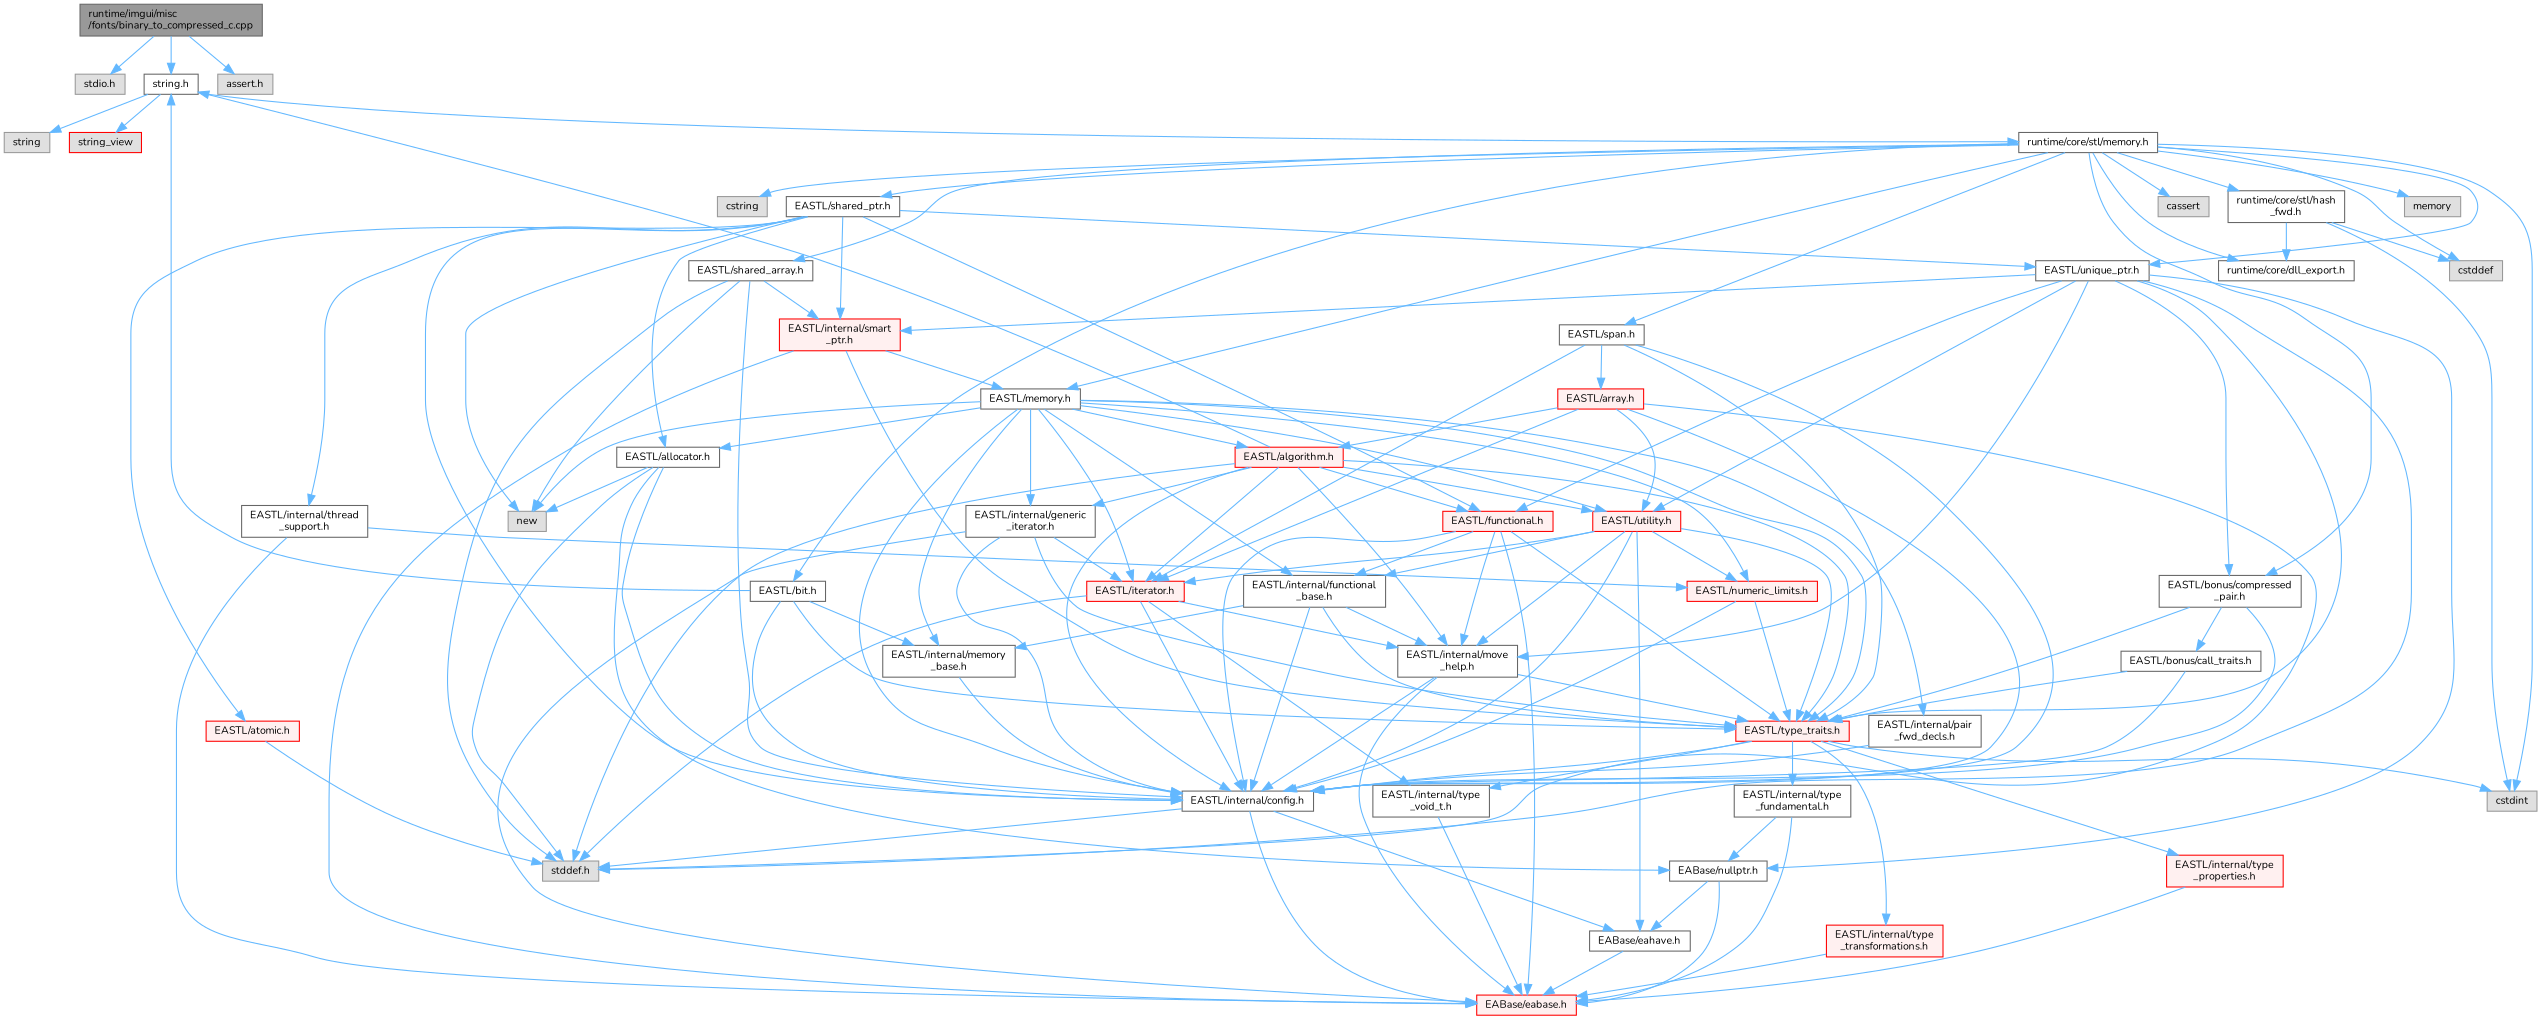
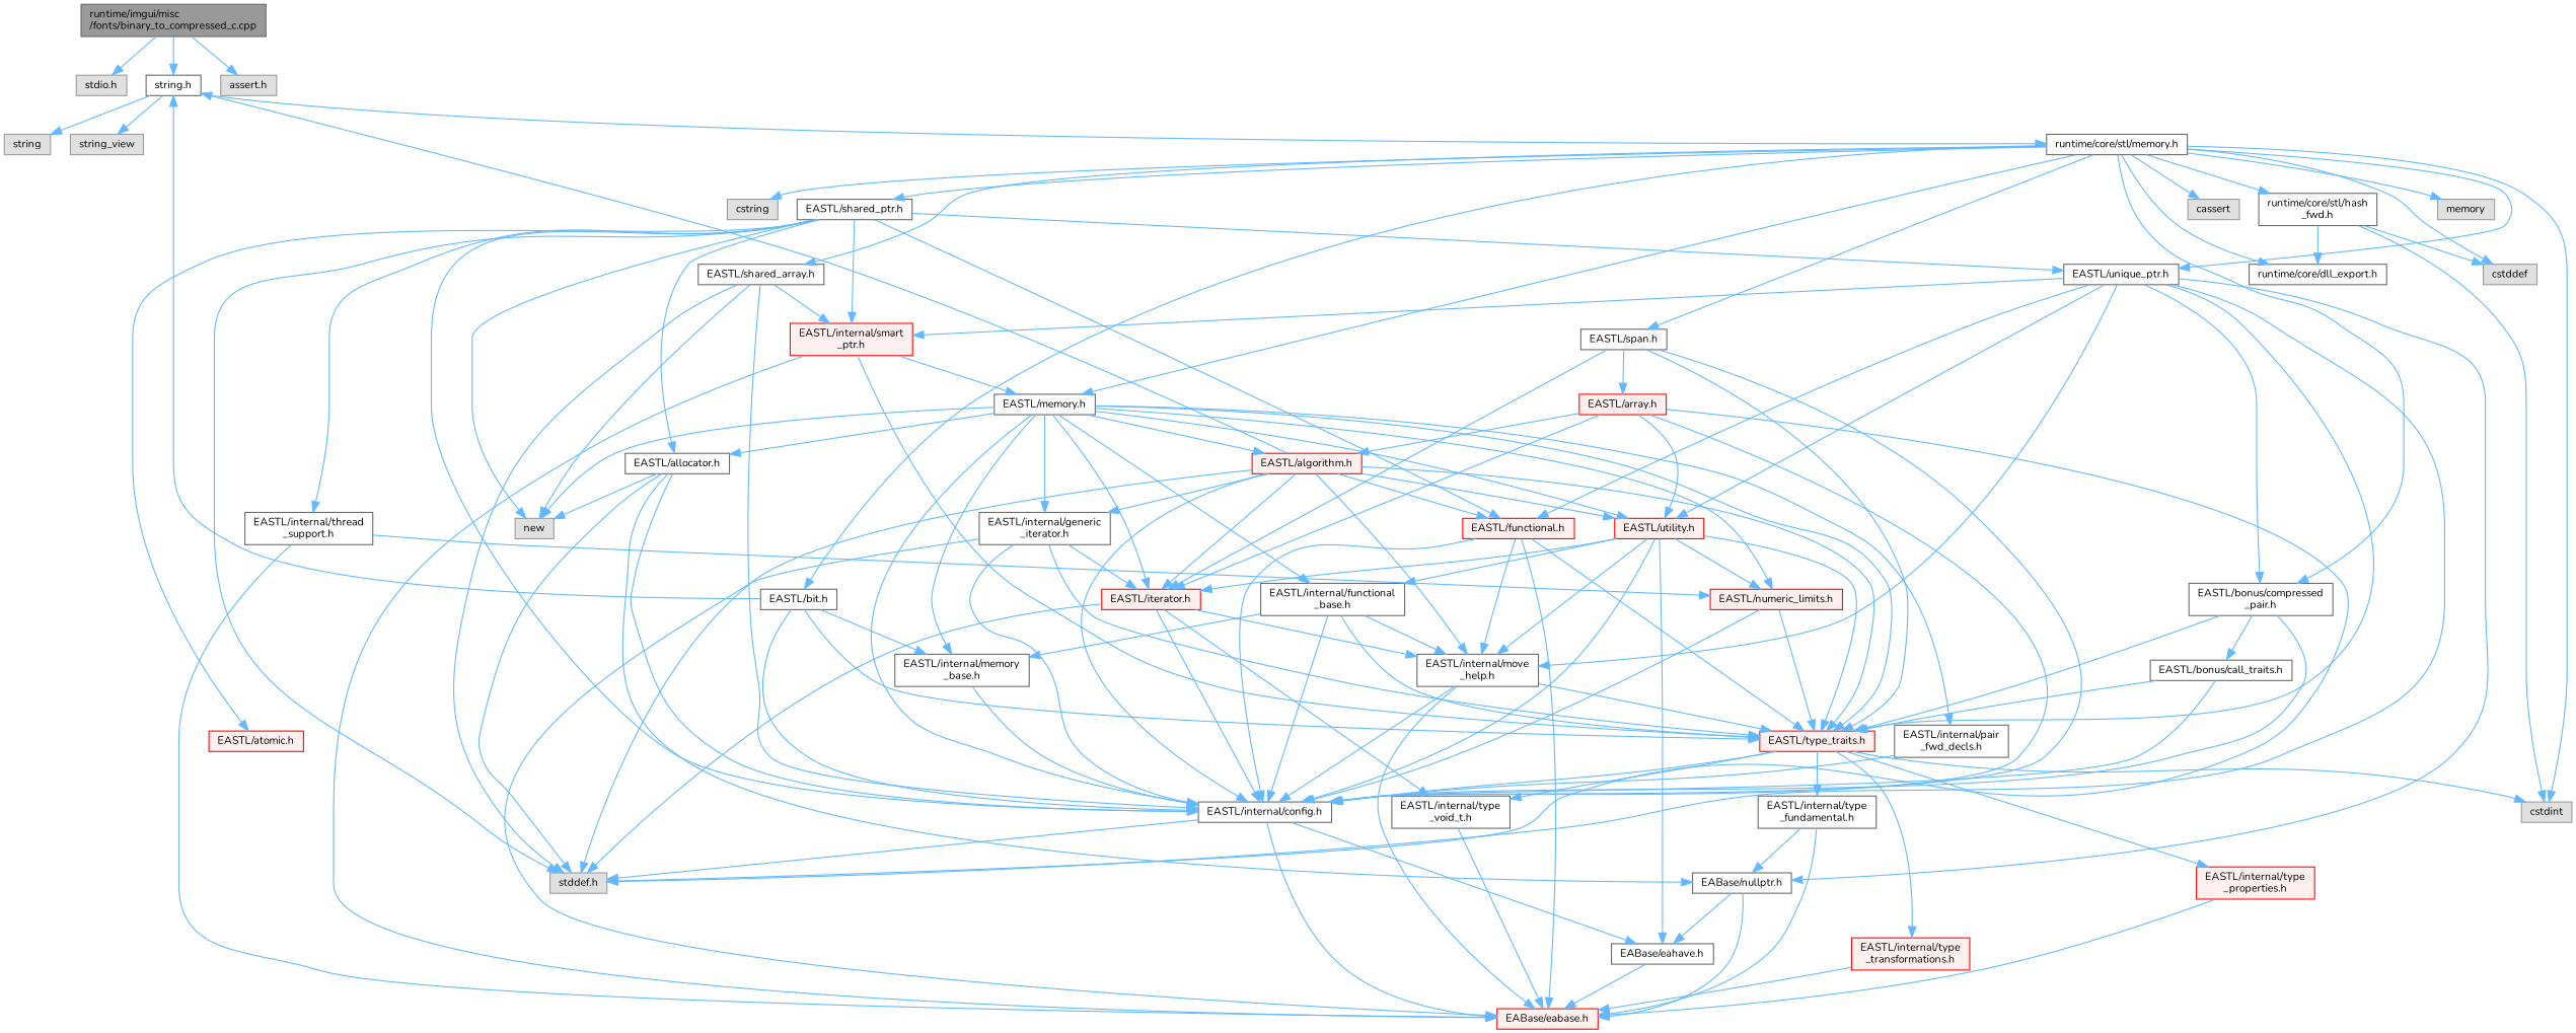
  digraph {
    fontname=Nunito
    node [color=grey40 fillcolor=white fontname=Nunito fontsize=10 shape=box style=filled]
    edge [color=steelblue1 fontname=Nunito fontsize=10 labelfontname=Helvetica labelfontsize=10 style=solid]
    n1 [color=gray40 fillcolor=grey60 fontcolor=black height=0.2 label="runtime/imgui/misc\l/fonts/binary_to_compressed_c.cpp" width=0.4]
    n2 [color=grey60 fillcolor="#E0E0E0" height=0.2 label="stdio.h" width=0.4]
    n3 [height=0.2 label="string.h" width=0.4]
    n4 [color=grey60 fillcolor="#E0E0E0" height=0.2 label="assert.h" width=0.4]
    n5 [color=grey60 fillcolor="#E0E0E0" height=0.2 label=string width=0.4]
-   n6 [color=red fillcolor="#E0E0E0" height=0.2 label=string_view width=0.4]
+   n6 [color=grey60 fillcolor="#E0E0E0" height=0.2 label=string_view width=0.4]
    n7 [height=0.2 label="runtime/core/stl/memory.h" width=0.4]
    n8 [color=grey60 fillcolor="#E0E0E0" height=0.2 label=cstddef width=0.4]
    n9 [color=grey60 fillcolor="#E0E0E0" height=0.2 label=cstdint width=0.4]
    n10 [color=grey60 fillcolor="#E0E0E0" height=0.2 label=cassert width=0.4]
    n11 [color=grey60 fillcolor="#E0E0E0" height=0.2 label=memory width=0.4]
    n12 [color=grey60 fillcolor="#E0E0E0" height=0.2 label=cstring width=0.4]
    n13 [height=0.2 label="EASTL/bit.h" width=0.4]
    n14 [height=0.2 label="EASTL/memory.h" width=0.4]
    n15 [height=0.2 label="EASTL/shared_array.h" width=0.4]
    n16 [height=0.2 label="EASTL/unique_ptr.h" width=0.4]
    n17 [height=0.2 label="EASTL/bonus/compressed\l_pair.h" width=0.4]
    n18 [height=0.2 label="EASTL/shared_ptr.h" width=0.4]
    n19 [height=0.2 label="EASTL/span.h" width=0.4]
    n20 [height=0.2 label="runtime/core/dll_export.h" width=0.4]
    n21 [height=0.2 label="runtime/core/stl/hash\l_fwd.h" width=0.4]
    n22 [height=0.2 label="EASTL/internal/config.h" width=0.4]
    n23 [height=0.2 label="EASTL/internal/memory\l_base.h" width=0.4]
    n24 [color=red fillcolor="#FFF0F0" height=0.2 label="EASTL/type_traits.h" width=0.4]
    n25 [height=0.2 label="EASTL/internal/generic\l_iterator.h" width=0.4]
    n26 [color=red fillcolor="#FFF0F0" height=0.2 label="EASTL/iterator.h" width=0.4]
    n27 [height=0.2 label="EASTL/internal/pair\l_fwd_decls.h" width=0.4]
    n28 [height=0.2 label="EASTL/internal/functional\l_base.h" width=0.4]
    n29 [color=red fillcolor="#FFF0F0" height=0.2 label="EASTL/algorithm.h" width=0.4]
    n30 [color=red fillcolor="#FFF0F0" height=0.2 label="EASTL/utility.h" width=0.4]
    n31 [color=red fillcolor="#FFF0F0" height=0.2 label="EASTL/numeric_limits.h" width=0.4]
    n32 [height=0.2 label="EASTL/allocator.h" width=0.4]
    n33 [color=grey60 fillcolor="#E0E0E0" height=0.2 label=new width=0.4]
    n34 [color=grey60 fillcolor="#E0E0E0" height=0.2 label="stddef.h" width=0.4]
    n35 [color=red fillcolor="#FFF0F0" height=0.2 label="EASTL/internal/smart\l_ptr.h" width=0.4]
    n36 [height=0.2 label="EABase/nullptr.h" width=0.4]
    n37 [height=0.2 label="EASTL/internal/move\l_help.h" width=0.4]
    n38 [color=red fillcolor="#FFF0F0" height=0.2 label="EASTL/functional.h" width=0.4]
    n39 [height=0.2 label="EASTL/bonus/call_traits.h" width=0.4]
    n40 [height=0.2 label="EASTL/internal/thread\l_support.h" width=0.4]
    n41 [color=red fillcolor="#FFF0F0" height=0.2 label="EASTL/atomic.h" width=0.4]
    n42 [color=red fillcolor="#FFF0F0" height=0.2 label="EASTL/array.h" width=0.4]
    n43 [color=red fillcolor="#FFF0F0" height=0.2 label="EABase/eabase.h" width=0.4]
    n44 [height=0.2 label="EABase/eahave.h" width=0.4]
    n45 [height=0.2 label="EASTL/internal/type\l_fundamental.h" width=0.4]
    n46 [color=red fillcolor="#FFF0F0" height=0.2 label="EASTL/internal/type\l_transformations.h" width=0.4]
    n47 [height=0.2 label="EASTL/internal/type\l_void_t.h" width=0.4]
    n48 [color=red fillcolor="#FFF0F0" height=0.2 label="EASTL/internal/type\l_properties.h" width=0.4]
    n1 -> n2
    n1 -> n3
    n1 -> n4
    n3 -> n5
    n3 -> n6
    n3 -> n7
    n7 -> n8
    n7 -> n9
    n7 -> n10
    n7 -> n11
    n7 -> n12
    n7 -> n13
    n7 -> n14
    n7 -> n15
    n7 -> n16
    n7 -> n17
    n7 -> n18
    n7 -> n19
    n7 -> n20
    n7 -> n21
    n13 -> n3
    n13 -> n22
    n13 -> n23
    n13 -> n24
    n14 -> n22
    n14 -> n23
    n14 -> n24
    n14 -> n25
    n14 -> n26
    n14 -> n27
    n14 -> n28
    n14 -> n29
    n14 -> n30
    n14 -> n31
    n14 -> n32
    n14 -> n33
    n15 -> n22
    n15 -> n33
    n15 -> n34
    n15 -> n35
    n16 -> n17
    n16 -> n24
    n16 -> n30
    n16 -> n34
    n16 -> n35
    n16 -> n36
    n16 -> n37
    n16 -> n38
    n17 -> n22
    n17 -> n24
    n17 -> n39
    n18 -> n16
    n18 -> n22
    n18 -> n32
    n18 -> n33
-   n41 -> n34
+   n18 -> n34
    n18 -> n35
    n18 -> n38
    n18 -> n40
    n18 -> n41
    n19 -> n22
    n19 -> n24
    n19 -> n26
    n19 -> n42
    n21 -> n8
    n21 -> n9
    n21 -> n20
    n22 -> n34
    n22 -> n43
    n22 -> n44
    n23 -> n22
    n24 -> n9
    n24 -> n22
    n24 -> n45
    n24 -> n46
    n24 -> n47
    n24 -> n48
    n25 -> n22
    n25 -> n24
    n25 -> n26
    n25 -> n43
    n26 -> n22
    n26 -> n34
    n26 -> n37
    n26 -> n47
    n27 -> n22
    n28 -> n22
    n28 -> n23
    n28 -> n24
    n28 -> n37
    n29 -> n3
    n29 -> n22
    n29 -> n24
    n29 -> n25
    n29 -> n26
    n29 -> n30
    n29 -> n34
    n29 -> n37
    n29 -> n38
    n30 -> n22
    n30 -> n24
    n30 -> n26
    n30 -> n28
    n30 -> n31
    n30 -> n37
    n30 -> n44
    n31 -> n22
    n31 -> n24
    n32 -> n22
    n32 -> n33
    n32 -> n34
    n32 -> n36
    n35 -> n14
    n35 -> n24
    n35 -> n43
    n36 -> n43
    n36 -> n44
    n37 -> n22
    n37 -> n24
    n37 -> n43
    n38 -> n22
    n38 -> n24
-   n38 -> n28
    n38 -> n37
    n38 -> n43
    n39 -> n22
    n39 -> n24
    n40 -> n31
    n40 -> n43
    n42 -> n22
    n42 -> n26
    n42 -> n29
    n42 -> n30
    n42 -> n34
    n44 -> n43
    n45 -> n36
    n45 -> n43
    n46 -> n43
    n47 -> n43
    n48 -> n43
  }
